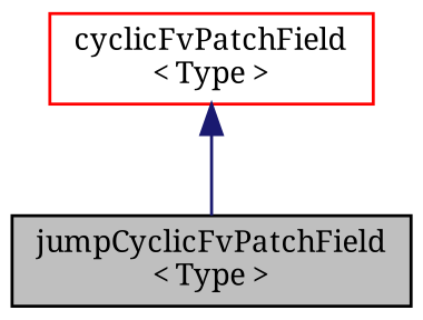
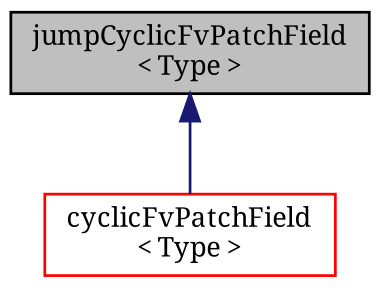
  digraph {
    fontname="Noto Serif"
    node [fontname="Noto Serif" fontsize=10 shape=record]
    n1 [color=black fillcolor=grey75 fontcolor=black height=0.2 label="jumpCyclicFvPatchField\l\< Type \>" style=filled width=0.4]
    n2 [color=red height=0.2 label="cyclicFvPatchField\l\< Type \>" width=0.4]
-   n2 -> n1 [color=midnightblue dir=back fontname="Noto Serif" fontsize=10 labelfontname=FreeSans labelfontsize=10 style=solid]
+   n1 -> n2 [color=midnightblue dir=back fontname="Noto Serif" fontsize=10 labelfontname=FreeSans labelfontsize=10 style=solid]
  }
